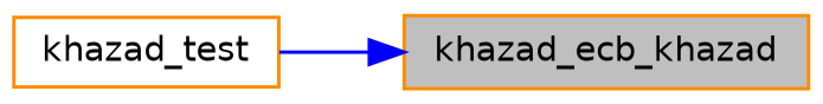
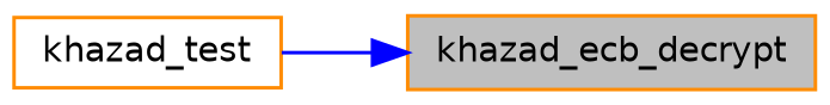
  digraph {
    rankdir=RL
    fontname="DejaVu Sans"
    node [color=darkorange fontname="DejaVu Sans" fontsize=10 shape=record style=filled]
-   n1 [fillcolor=grey75 fontcolor=black height=0.2 label=khazad_ecb_khazad width=0.4]
+   n1 [fillcolor=grey75 fontcolor=black height=0.2 label=khazad_ecb_decrypt width=0.4]
    n2 [fillcolor=white height=0.2 label=khazad_test width=0.4]
    n1 -> n2 [color=blue dir=back fontname="DejaVu Sans" fontsize=10 labelfontname=Helvetica labelfontsize=10 style=solid]
  }
